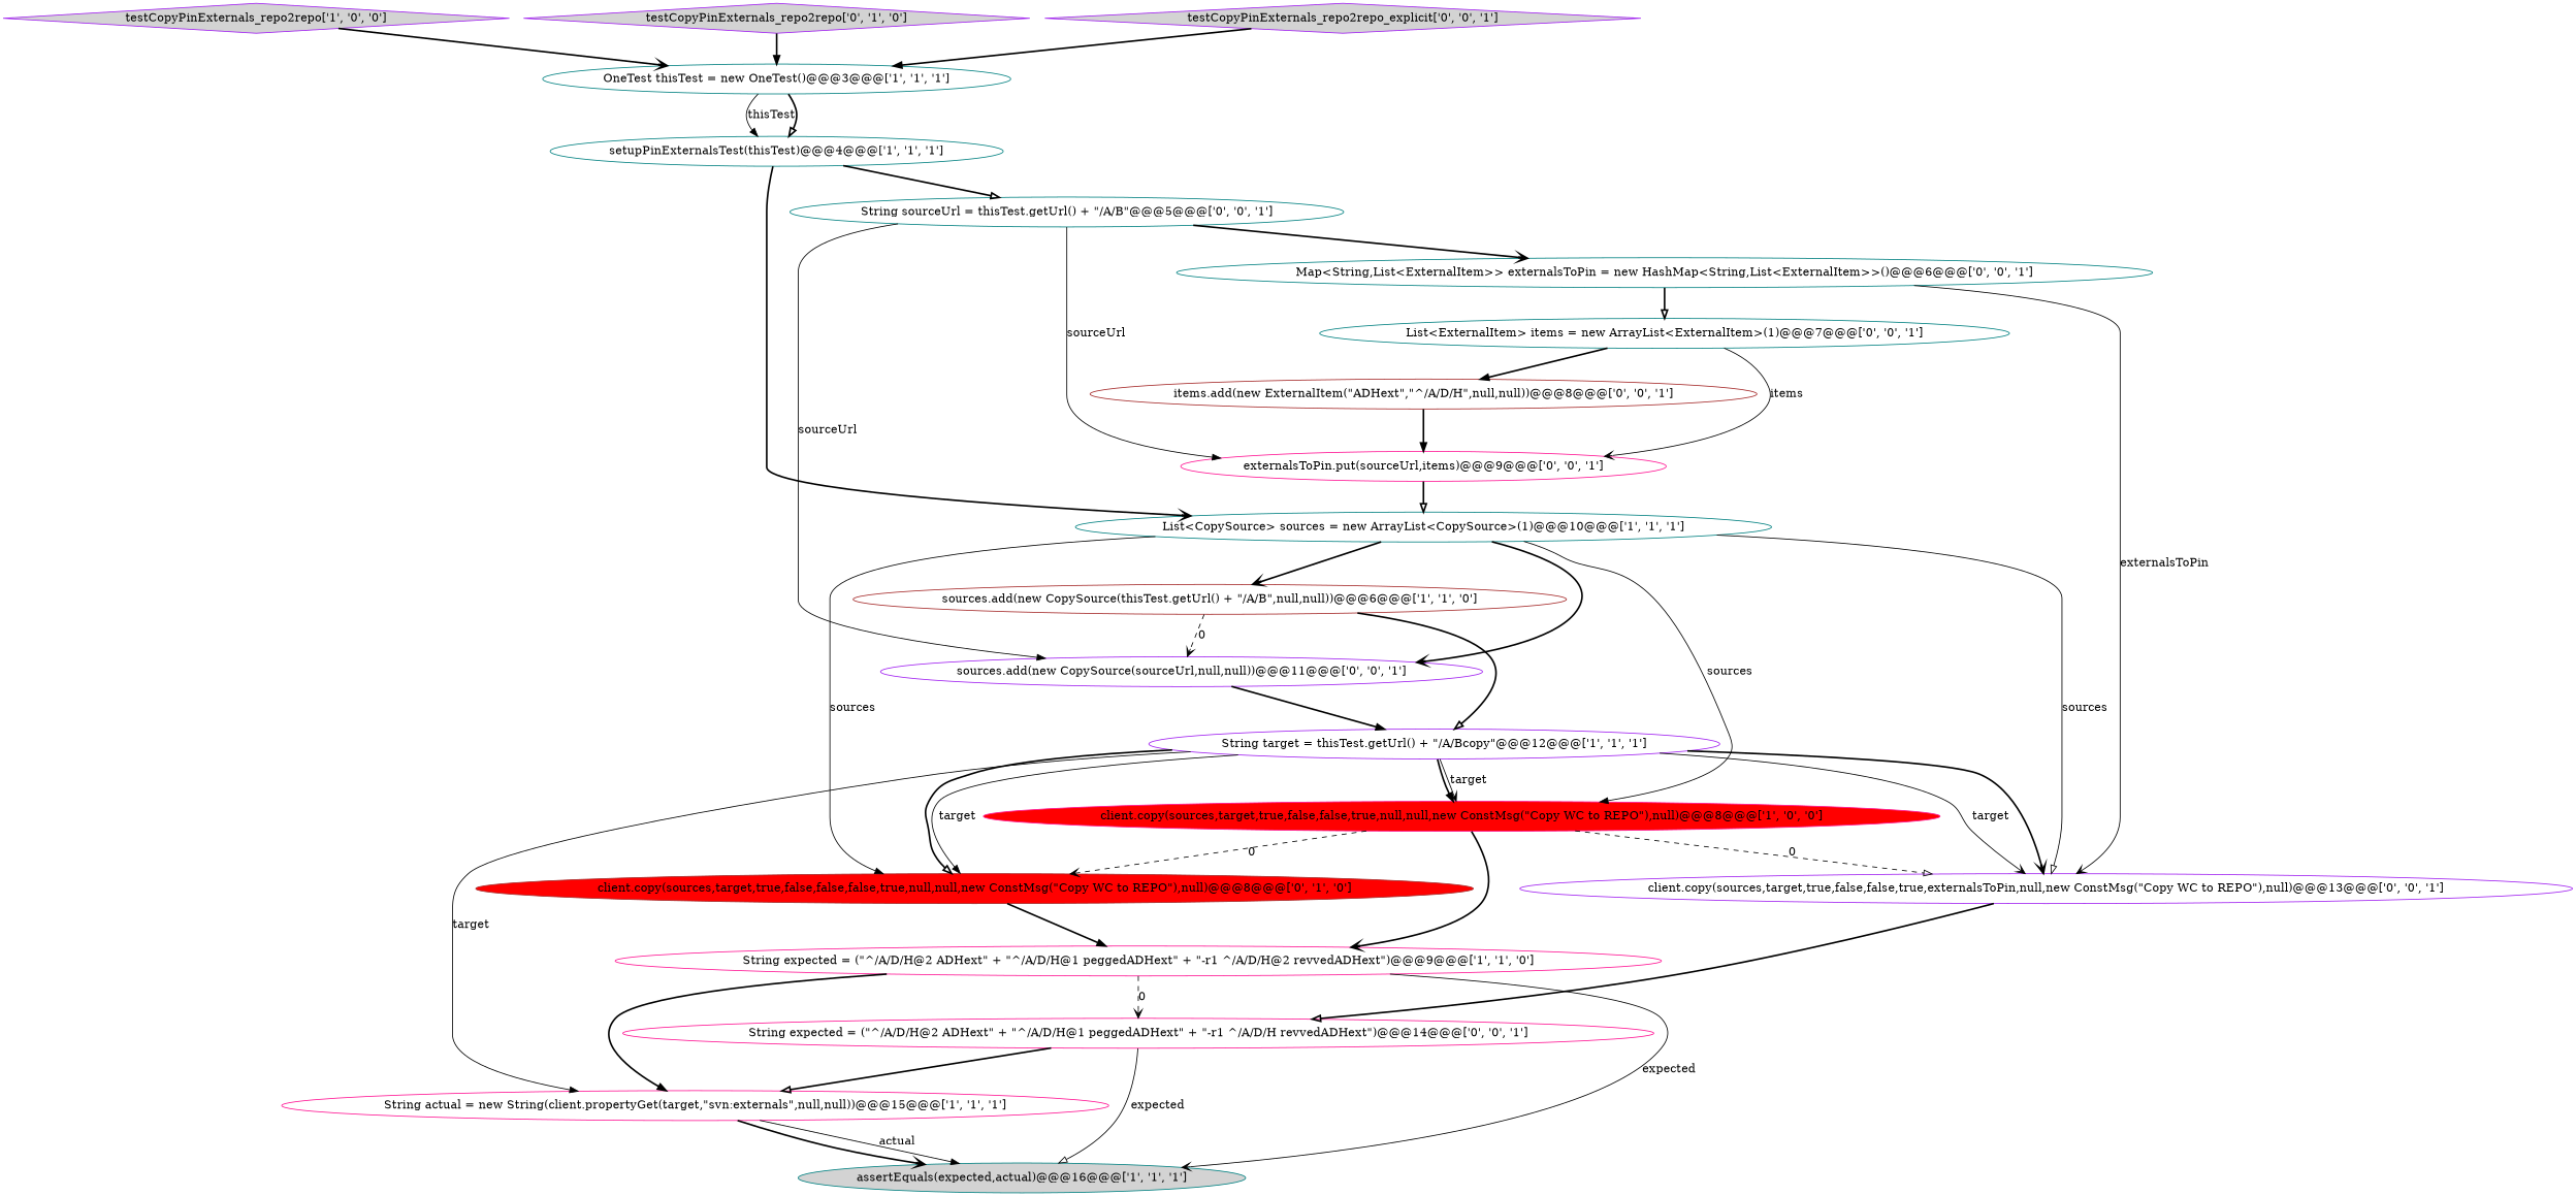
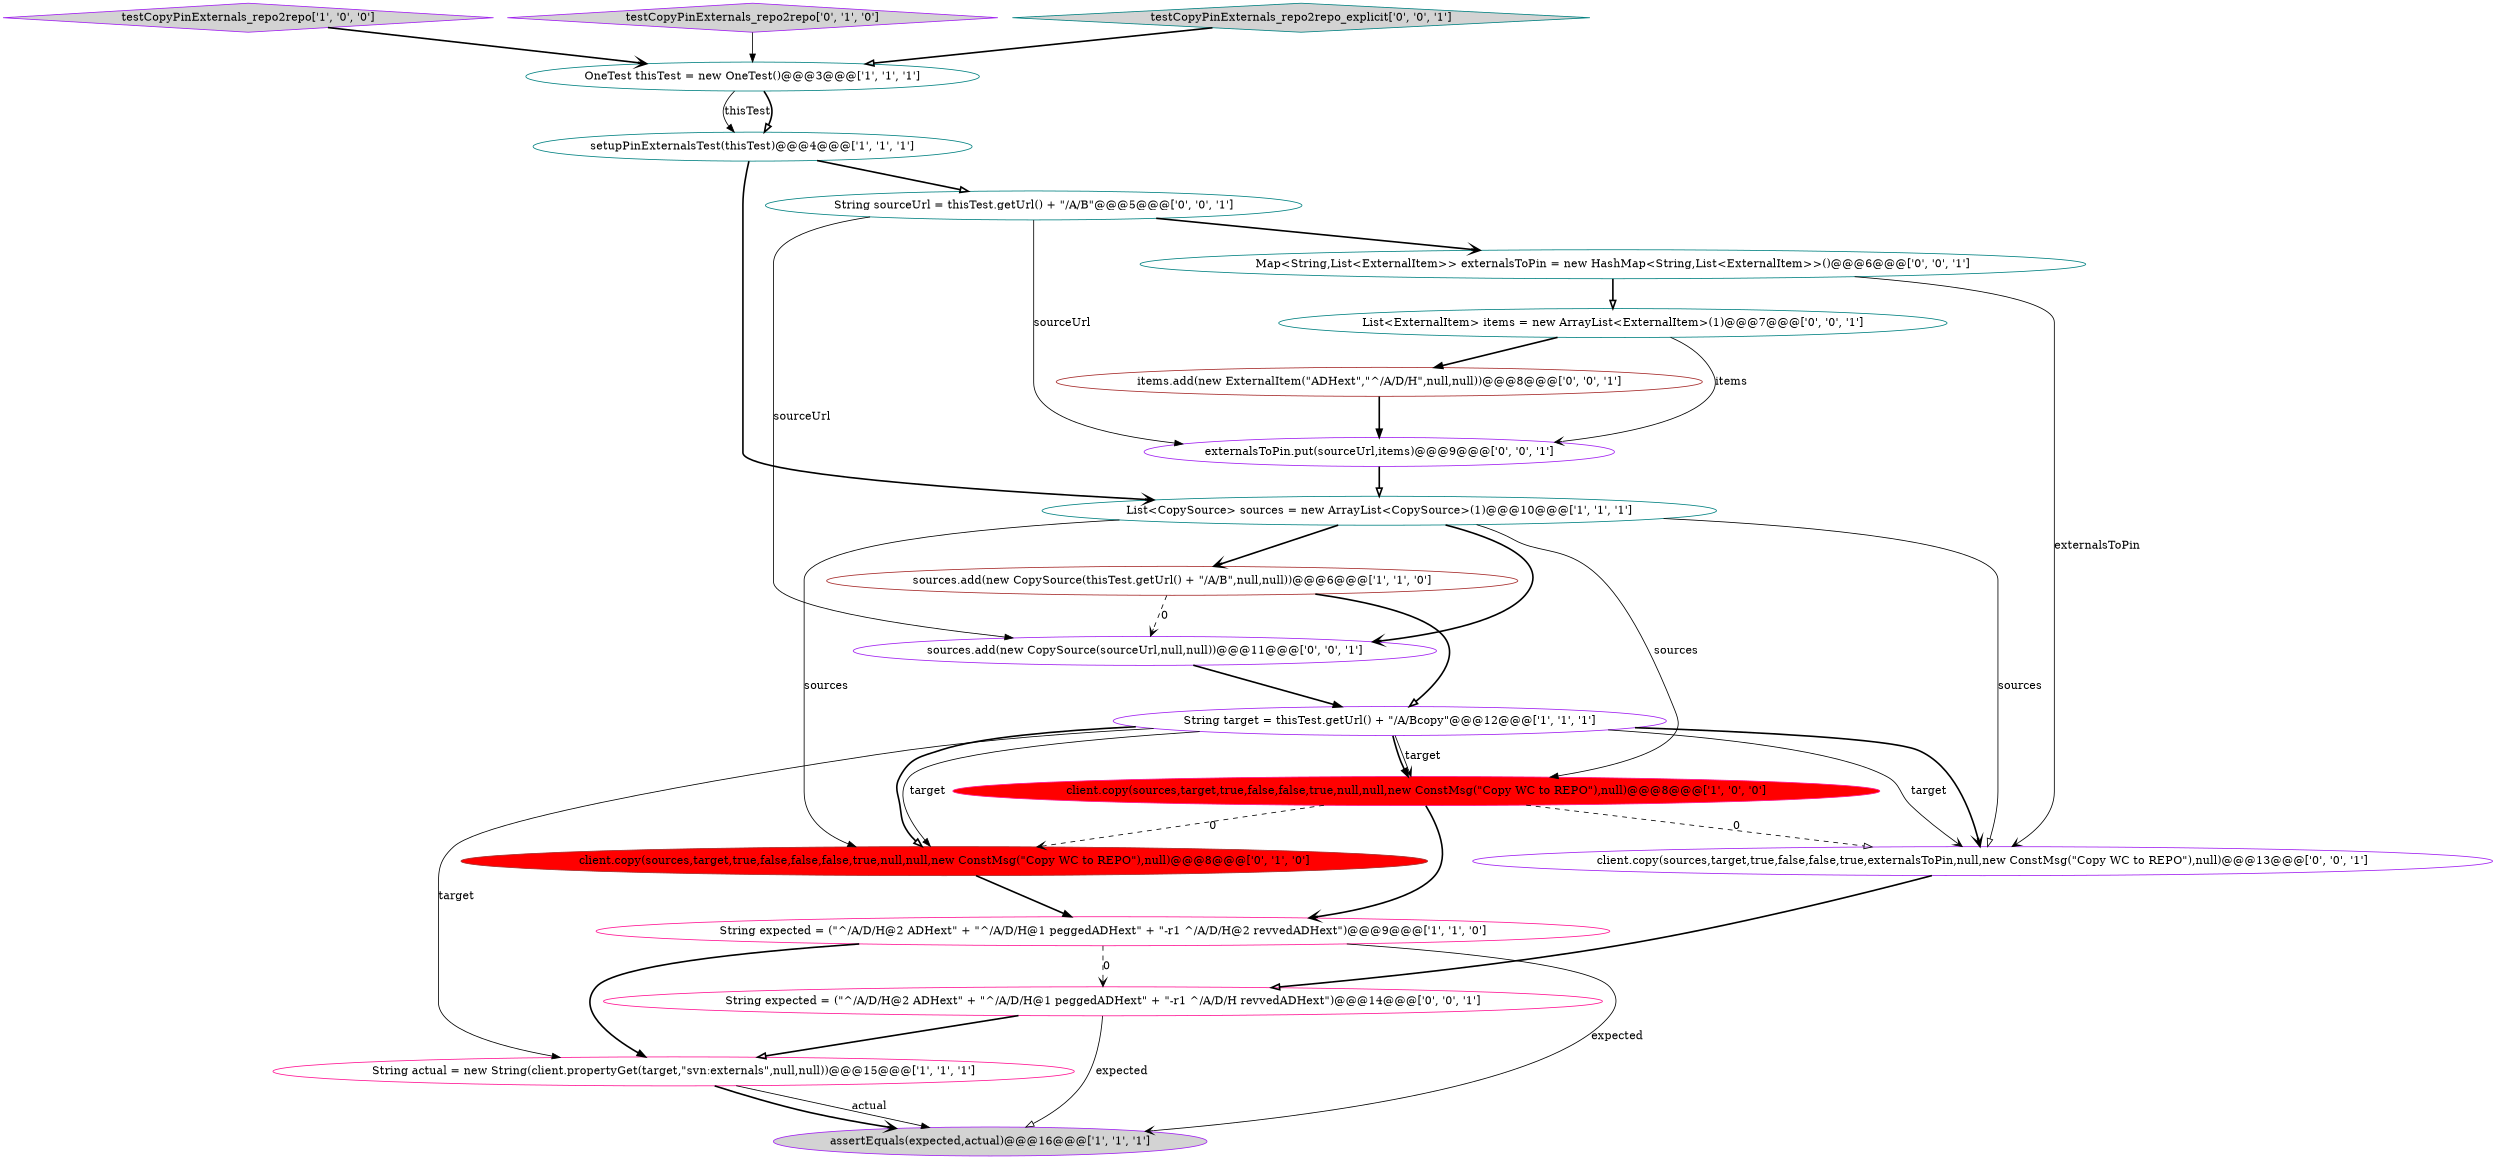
  digraph {
    fontname="DejaVu Serif"
    node [color=teal fillcolor=white fontname="DejaVu Serif" shape=ellipse style=filled]
    edge [arrowhead=vee fontname="DejaVu Serif" style=bold]
    n1 [label="Map<String,List<ExternalItem>> externalsToPin = new HashMap<String,List<ExternalItem>>()@@@6@@@['0', '0', '1']"]
    n2 [color=purple label="client.copy(sources,target,true,false,false,true,externalsToPin,null,new ConstMsg(\"Copy WC to REPO\"),null)@@@13@@@['0', '0', '1']"]
    n3 [label="List<ExternalItem> items = new ArrayList<ExternalItem>(1)@@@7@@@['0', '0', '1']"]
    n4 [color=deeppink label="String expected = (\"^/A/D/H@2 ADHext\" + \"^/A/D/H@1 peggedADHext\" + \"-r1 ^/A/D/H revvedADHext\")@@@14@@@['0', '0', '1']"]
-   n5 [color=deeppink label="externalsToPin.put(sourceUrl,items)@@@9@@@['0', '0', '1']"]
+   n5 [color=purple label="externalsToPin.put(sourceUrl,items)@@@9@@@['0', '0', '1']"]
    n6 [color=brown label="items.add(new ExternalItem(\"ADHext\",\"^/A/D/H\",null,null))@@@8@@@['0', '0', '1']"]
    n7 [label="setupPinExternalsTest(thisTest)@@@4@@@['1', '1', '1']"]
    n8 [label="String sourceUrl = thisTest.getUrl() + \"/A/B\"@@@5@@@['0', '0', '1']"]
    n9 [label="List<CopySource> sources = new ArrayList<CopySource>(1)@@@10@@@['1', '1', '1']"]
    n10 [color=purple label="sources.add(new CopySource(sourceUrl,null,null))@@@11@@@['0', '0', '1']"]
    n11 [color=deeppink fillcolor=red label="client.copy(sources,target,true,false,false,true,null,null,new ConstMsg(\"Copy WC to REPO\"),null)@@@8@@@['1', '0', '0']"]
    n12 [color=brown fillcolor=red label="client.copy(sources,target,true,false,false,false,true,null,null,new ConstMsg(\"Copy WC to REPO\"),null)@@@8@@@['0', '1', '0']"]
    n13 [color=brown label="sources.add(new CopySource(thisTest.getUrl() + \"/A/B\",null,null))@@@6@@@['1', '1', '0']"]
    n14 [color=purple label="String target = thisTest.getUrl() + \"/A/Bcopy\"@@@12@@@['1', '1', '1']"]
    n15 [color=deeppink label="String actual = new String(client.propertyGet(target,\"svn:externals\",null,null))@@@15@@@['1', '1', '1']"]
    n16 [color=deeppink label="String expected = (\"^/A/D/H@2 ADHext\" + \"^/A/D/H@1 peggedADHext\" + \"-r1 ^/A/D/H@2 revvedADHext\")@@@9@@@['1', '1', '0']"]
-   n17 [fillcolor=lightgray label="assertEquals(expected,actual)@@@16@@@['1', '1', '1']"]
+   n17 [color=purple fillcolor=lightgray label="assertEquals(expected,actual)@@@16@@@['1', '1', '1']"]
    n18 [label="OneTest thisTest = new OneTest()@@@3@@@['1', '1', '1']"]
    n19 [color=purple fillcolor=lightgray label="testCopyPinExternals_repo2repo['1', '0', '0']" shape=diamond]
    n20 [color=purple fillcolor=lightgray label="testCopyPinExternals_repo2repo['0', '1', '0']" shape=diamond]
-   n21 [color=purple fillcolor=lightgray label="testCopyPinExternals_repo2repo_explicit['0', '0', '1']" shape=diamond]
+   n21 [fillcolor=lightgray label="testCopyPinExternals_repo2repo_explicit['0', '0', '1']" shape=diamond]
    n1 -> n2 [label=externalsToPin style=solid]
    n1 -> n3 [arrowhead=onormal]
    n2 -> n4 [arrowhead=onormal]
    n3 -> n5 [label=items style=solid]
    n3 -> n6 [arrowhead=normal]
    n4 -> n15 [arrowhead=onormal]
    n4 -> n17 [arrowhead=onormal label=expected style=solid]
    n5 -> n9 [arrowhead=onormal]
    n6 -> n5 [arrowhead=normal]
    n7 -> n8 [arrowhead=onormal]
    n7 -> n9
    n8 -> n1
    n8 -> n5 [arrowhead=normal label=sourceUrl style=solid]
    n8 -> n10 [arrowhead=normal label=sourceUrl style=solid]
    n9 -> n2 [arrowhead=onormal label=sources style=solid]
    n9 -> n10
    n9 -> n11 [arrowhead=normal label=sources style=solid]
    n9 -> n12 [arrowhead=normal label=sources style=solid]
    n9 -> n13
    n10 -> n14 [arrowhead=normal]
    n11 -> n2 [arrowhead=onormal label=0 style=dashed]
    n11 -> n12 [label=0 style=dashed]
    n11 -> n16
    n12 -> n16 [arrowhead=normal]
    n13 -> n10 [label=0 style=dashed]
    n13 -> n14 [arrowhead=onormal]
    n14 -> n2
    n14 -> n2 [label=target style=solid]
    n14 -> n11 [arrowhead=normal]
    n14 -> n11 [label=target style=solid]
    n14 -> n12 [arrowhead=normal label=target style=solid]
    n14 -> n12 [arrowhead=onormal]
    n14 -> n15 [arrowhead=normal label=target style=solid]
    n15 -> n17 [arrowhead=normal label=actual style=solid]
    n15 -> n17
    n16 -> n4 [label=0 style=dashed]
    n16 -> n15 [arrowhead=normal]
    n16 -> n17 [label=expected style=solid]
    n18 -> n7 [arrowhead=normal label=thisTest style=solid]
    n18 -> n7 [arrowhead=onormal]
    n19 -> n18
-   n20 -> n18 [arrowhead=normal]
-   n21 -> n18 [arrowhead=normal]
+   n20 -> n18 [arrowhead=normal style=solid]
+   n21 -> n18 [arrowhead=onormal]
  }
